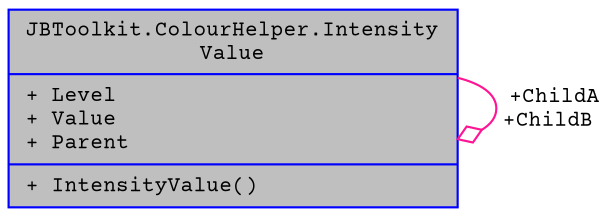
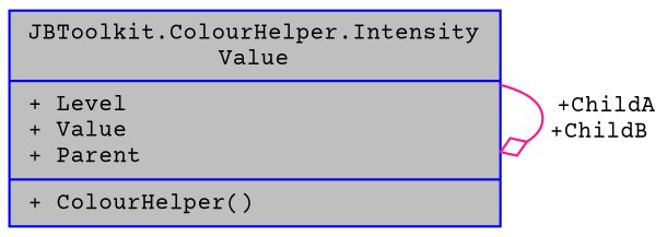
  digraph {
    fontname="Courier Prime"
-   n1 [color=blue fillcolor=grey75 fontcolor=black fontname="Courier Prime" fontsize=10 height=0.2 label="{JBToolkit.ColourHelper.Intensity\lValue\n|+ Level\l+ Value\l+ Parent\l|+ IntensityValue()\l}" shape=record style=filled width=0.4]
+   n1 [color=blue fillcolor=grey75 fontcolor=black fontname="Courier Prime" fontsize=10 height=0.2 label="{JBToolkit.ColourHelper.Intensity\lValue\n|+ Level\l+ Value\l+ Parent\l|+ ColourHelper()\l}" shape=record style=filled width=0.4]
    n1 -> n1 [arrowhead=odiamond color=deeppink fontname="Courier Prime" fontsize=10 label=" +ChildA\n+ChildB" labelfontname=Helvetica labelfontsize=10 style=solid]
  }
